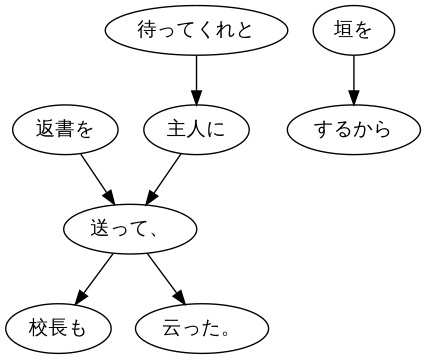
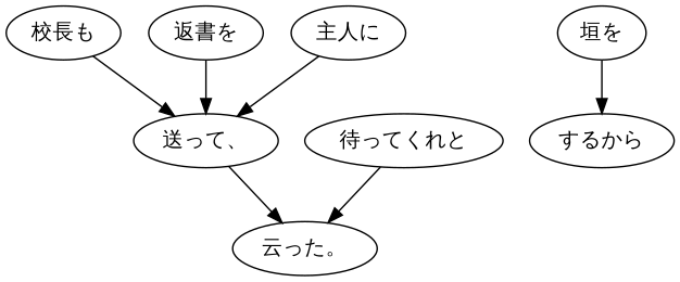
  digraph {
    n1 [label="校長も"]
    n2 [label="送って、"]
    n3 [label="云った。"]
    n4 [label="返書を"]
    n5 [label="主人に"]
    n6 [label="するから"]
    n7 [label="垣を"]
    n8 [label="待ってくれと"]
-   n2 -> n1
+   n1 -> n2
    n2 -> n3
    n4 -> n2
    n5 -> n2
    n7 -> n6
-   n8 -> n5
+   n8 -> n3
  }
